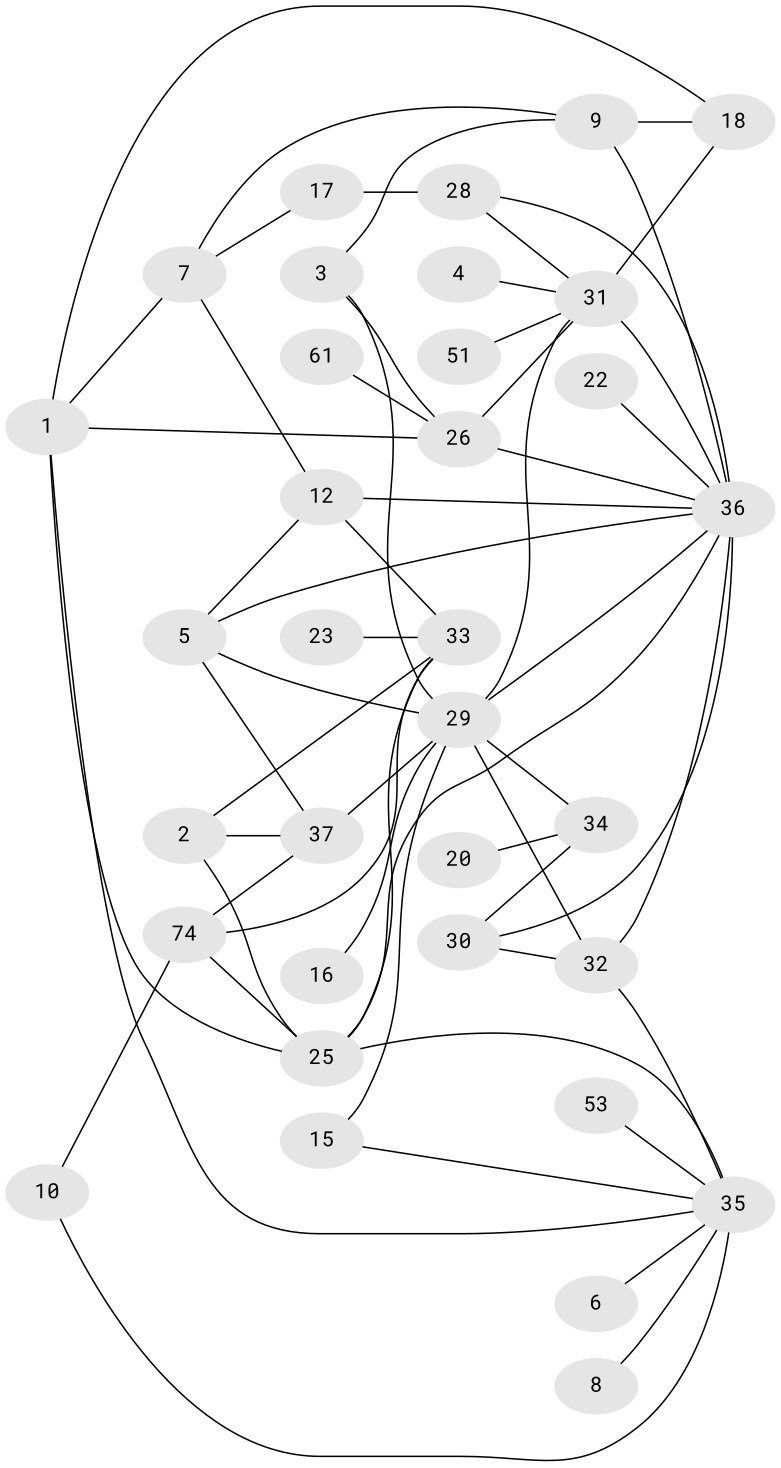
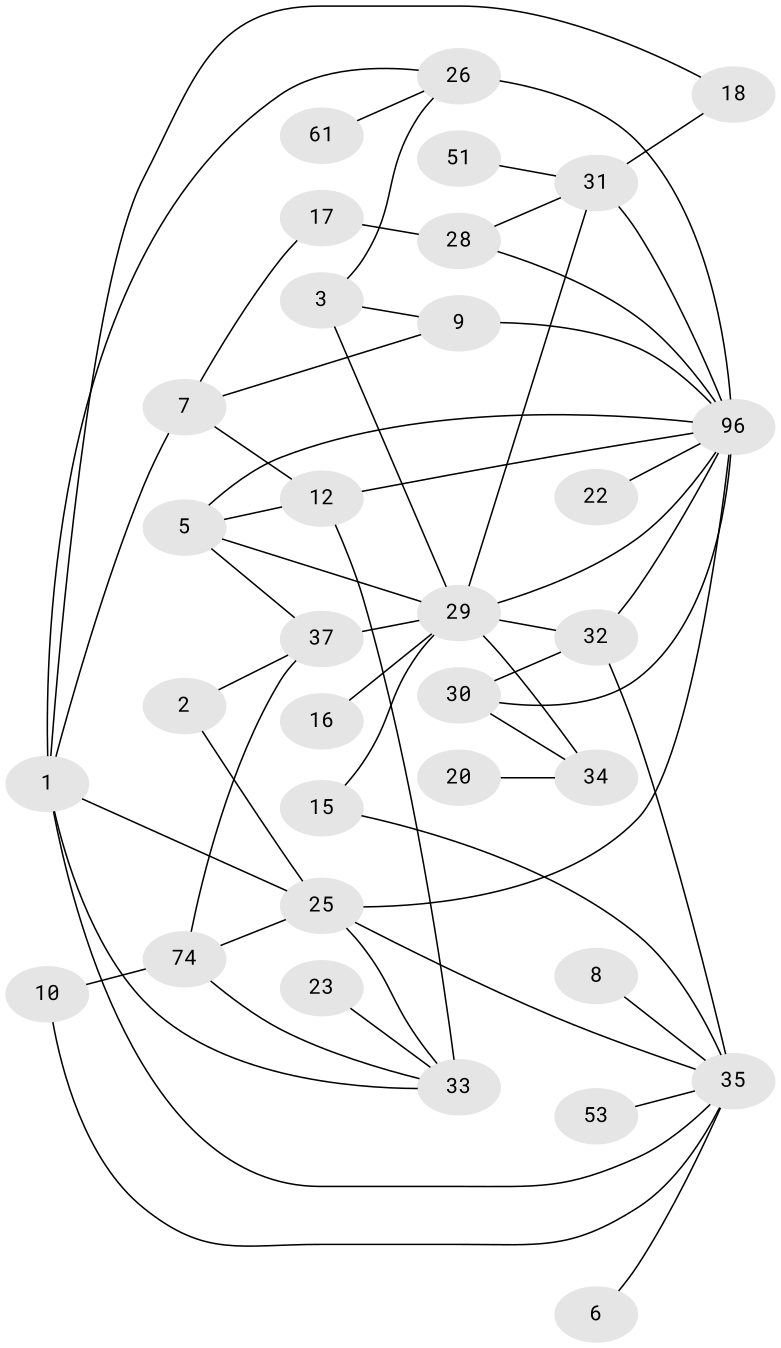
  graph {
    fontname="Roboto Mono"
    rankdir=LR
    node [color=gray90 fontname="Roboto Mono" style=filled]
    edge [fontname="Roboto Mono" weight=1.0]
    1
    18
    25
    26
    33
    35
    7
    17
    28
-   36
+   36 [label=96]
    31
    2
    n13 [label=37]
    29
    3
    9
    34
    32
-   4
    5
    12
    6
    8
    10
    n25 [label=74]
    n26 [label=61]
    n27 [label=53]
    15
    16
    20
    n31 [label=51]
    22
    23
    30
    1 -- 18
    1 -- 25
    1 -- 26
-   2 -- 33
+   1 -- 33
    1 -- 35
    1 -- 7
    25 -- 33
    25 -- 35
    25 -- 36
    26 -- 36
-   26 -- 31
    7 -- 17
    7 -- 9
    7 -- 12
    17 -- 28
    28 -- 36
    28 -- 31
    31 -- 18
    31 -- 36
    2 -- 25
    2 -- n13
    n13 -- 29
    29 -- 36
    29 -- 31
    29 -- 34
    29 -- 32
    3 -- 26
    3 -- 29
    3 -- 9
-   9 -- 18
    9 -- 36
    32 -- 35
    32 -- 36
-   4 -- 31
    5 -- 36
    5 -- n13
    5 -- 29
    5 -- 12
    12 -- 33
    12 -- 36
    6 -- 35
    8 -- 35
    10 -- 35
    10 -- n25
    n25 -- 25
    n25 -- 33
    n25 -- n13
    n26 -- 26
    n27 -- 35
    15 -- 35
    15 -- 29
    16 -- 29
    20 -- 34 [weight=2.0]
    n31 -- 31
    22 -- 36
    23 -- 33
    30 -- 36
    30 -- 34
    30 -- 32
  }
